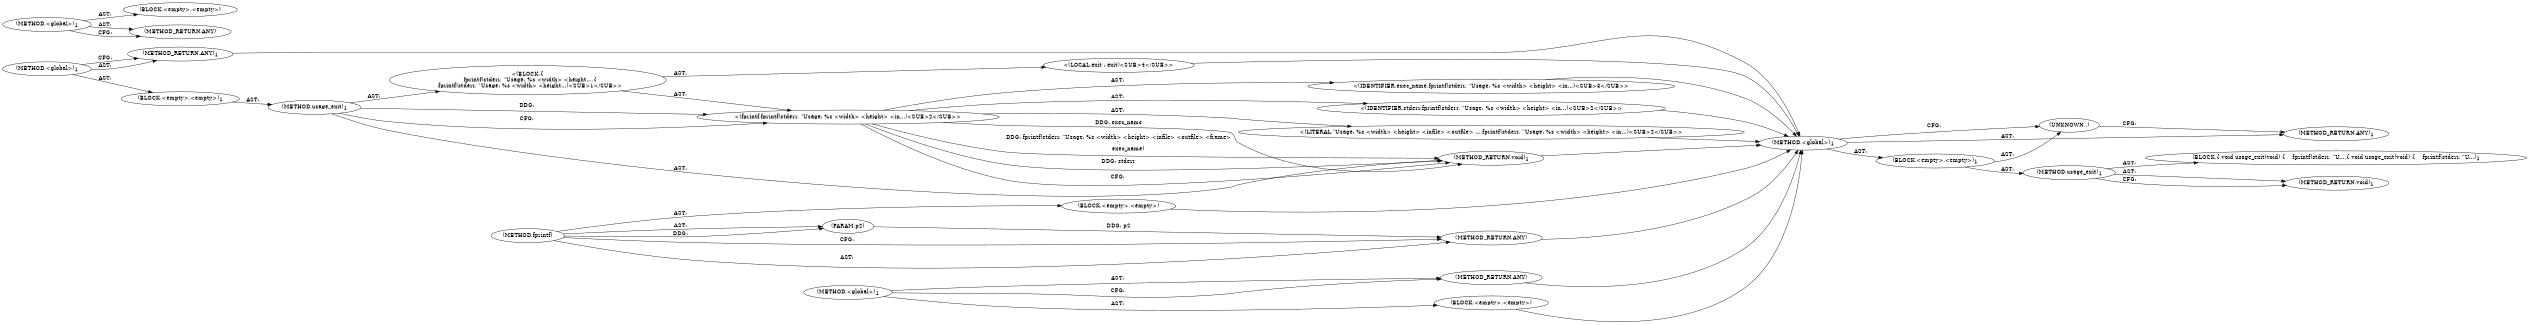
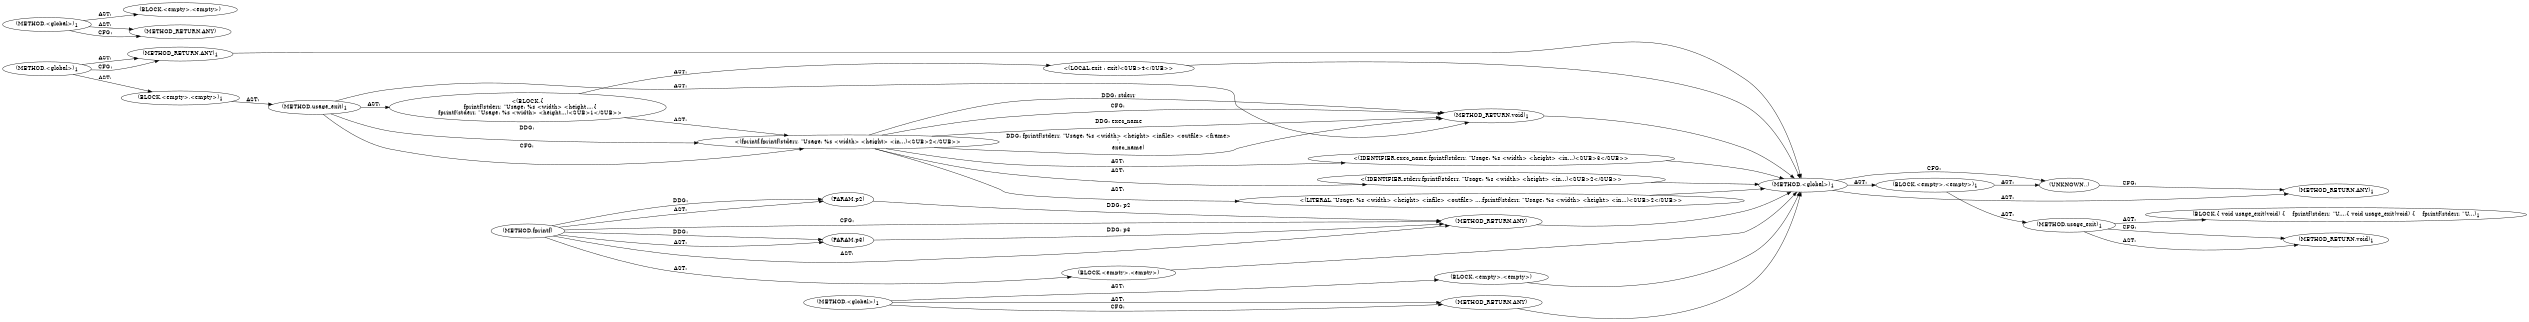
  digraph {
    rankdir=LR
    n1 [label=<(METHOD,&lt;global&gt;)<SUB>1</SUB>>]
    n2 [label=<(BLOCK,&lt;empty&gt;,&lt;empty&gt;)<SUB>1</SUB>>]
    n3 [label=<(METHOD_RETURN,ANY)<SUB>1</SUB>>]
    n4 [label=<(METHOD,usage_exit)<SUB>1</SUB>>]
    n5 [label=<(METHOD,&lt;global&gt;)<SUB>1</SUB>>]
    n6 [label="<(BLOCK,{\n   fprintf(stderr, &quot;Usage: %s &lt;width&gt; &lt;height...,{\n   fprintf(stderr, &quot;Usage: %s &lt;width&gt; &lt;height...)<SUB>1</SUB>>"]
    n7 [label="<(fprintf,fprintf(stderr, &quot;Usage: %s &lt;width&gt; &lt;height&gt; &lt;in...)<SUB>2</SUB>>"]
    n8 [label=<(METHOD_RETURN,void)<SUB>1</SUB>>]
    n9 [label="<(LOCAL,exit : exit)<SUB>4</SUB>>"]
    n10 [label="<(IDENTIFIER,stderr,fprintf(stderr, &quot;Usage: %s &lt;width&gt; &lt;height&gt; &lt;in...)<SUB>2</SUB>>"]
    n11 [label="<(LITERAL,&quot;Usage: %s &lt;width&gt; &lt;height&gt; &lt;infile&gt; &lt;outfile&gt; ...,fprintf(stderr, &quot;Usage: %s &lt;width&gt; &lt;height&gt; &lt;in...)<SUB>2</SUB>>"]
    n12 [label="<(IDENTIFIER,exec_name,fprintf(stderr, &quot;Usage: %s &lt;width&gt; &lt;height&gt; &lt;in...)<SUB>3</SUB>>"]
    n13 [label=<(BLOCK,&lt;empty&gt;,&lt;empty&gt;)<SUB>1</SUB>>]
    n14 [label=<(UNKNOWN,,)>]
    n15 [label=<(METHOD_RETURN,ANY)<SUB>1</SUB>>]
    n16 [label=<(METHOD,fprintf)>]
    n17 [label=<(PARAM,p2)>]
+   n18 [label=<(PARAM,p3)>]
    n19 [label=<(BLOCK,&lt;empty&gt;,&lt;empty&gt;)>]
    n20 [label=<(METHOD_RETURN,ANY)>]
    n21 [label=<(METHOD,&lt;global&gt;)<SUB>1</SUB>>]
    n22 [label=<(BLOCK,&lt;empty&gt;,&lt;empty&gt;)>]
    n23 [label=<(METHOD_RETURN,ANY)>]
    n24 [label=<(METHOD,usage_exit)<SUB>1</SUB>>]
    n25 [label=<(BLOCK,{ void usage_exit(void) {    fprintf(stderr, &quot;U...,{ void usage_exit(void) {    fprintf(stderr, &quot;U...)<SUB>1</SUB>>]
    n26 [label=<(METHOD_RETURN,void)<SUB>1</SUB>>]
    n27 [label=<(METHOD,&lt;global&gt;)<SUB>1</SUB>>]
    n28 [label=<(BLOCK,&lt;empty&gt;,&lt;empty&gt;)>]
    n29 [label=<(METHOD_RETURN,ANY)>]
    n1 -> n2 [label="AST: "]
    n1 -> n3 [label="AST: "]
    n1 -> n3 [label="CFG: "]
    n2 -> n4 [label="AST: "]
    n3 -> n5
    n4 -> n6 [label="AST: "]
    n4 -> n7 [label="CFG: "]
    n4 -> n7 [label="DDG: "]
    n4 -> n8 [label="AST: "]
    n5 -> n13 [label="AST: "]
    n5 -> n14 [label="CFG: "]
    n5 -> n15 [label="AST: "]
    n6 -> n7 [label="AST: "]
    n6 -> n9 [label="AST: "]
    n7 -> n8 [label="CFG: "]
    n7 -> n8 [label="DDG: exec_name"]
    n7 -> n8 [label="DDG: fprintf(stderr, &quot;Usage: %s &lt;width&gt; &lt;height&gt; &lt;infile&gt; &lt;outfile&gt; &lt;frame&gt;\n&quot;,\n           exec_name)"]
    n7 -> n8 [label="DDG: stderr"]
    n7 -> n10 [label="AST: "]
    n7 -> n11 [label="AST: "]
    n7 -> n12 [label="AST: "]
    n8 -> n5
    n9 -> n5
    n10 -> n5
    n11 -> n5
    n12 -> n5
    n13 -> n14 [label="AST: "]
    n13 -> n24 [label="AST: "]
    n14 -> n15 [label="CFG: "]
    n16 -> n17 [label="AST: "]
    n16 -> n17 [label="DDG: "]
+   n16 -> n18 [label="AST: "]
+   n16 -> n18 [label="DDG: "]
    n16 -> n19 [label="AST: "]
    n16 -> n20 [label="AST: "]
    n16 -> n20 [label="CFG: "]
    n17 -> n20 [label="DDG: p2"]
+   n18 -> n20 [label="DDG: p3"]
    n19 -> n5
    n20 -> n5
    n21 -> n22 [label="AST: "]
    n21 -> n23 [label="AST: "]
    n21 -> n23 [label="CFG: "]
    n22 -> n5
    n23 -> n5
    n24 -> n25 [label="AST: "]
    n24 -> n26 [label="AST: "]
    n24 -> n26 [label="CFG: "]
    n27 -> n28 [label="AST: "]
    n27 -> n29 [label="AST: "]
    n27 -> n29 [label="CFG: "]
  }
